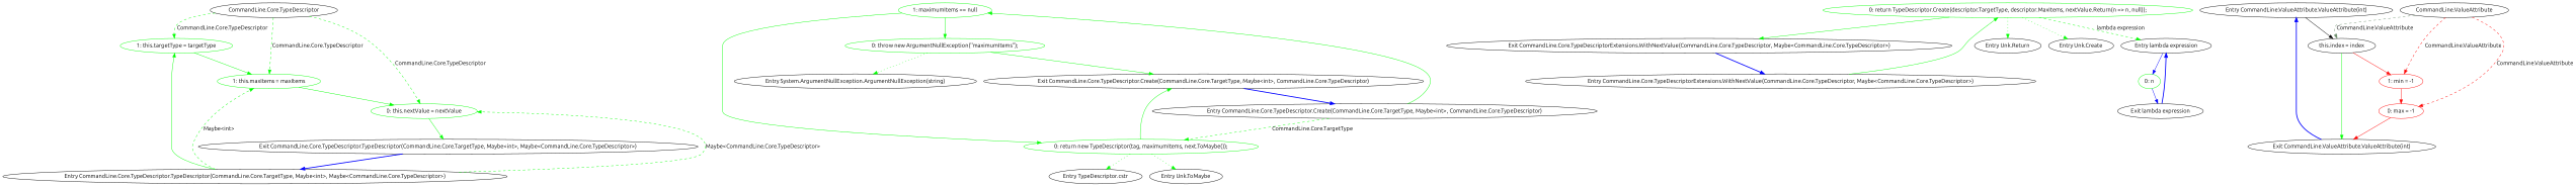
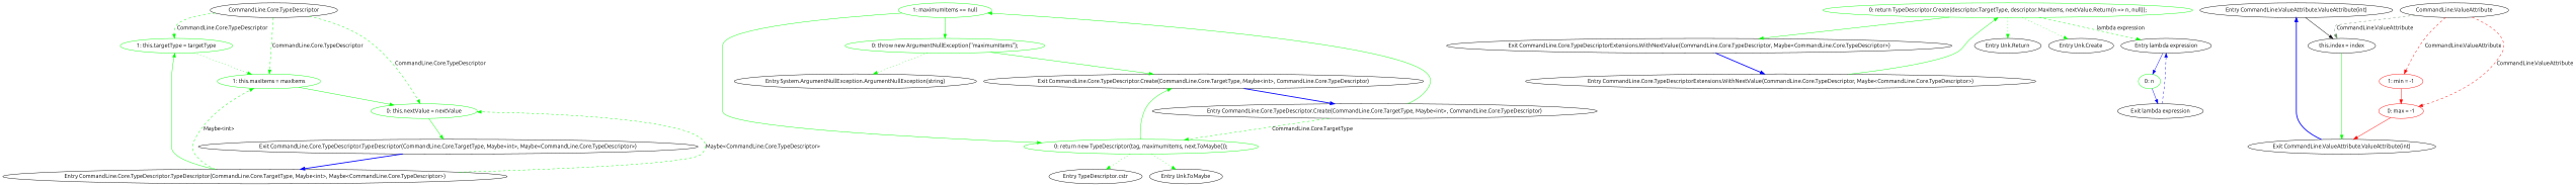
  digraph {
    fontname=Ubuntu
    node [cluster="CommandLine.Core.TypeDescriptor.TypeDescriptor(CommandLine.Core.TargetType, Maybe<int>, Maybe<CommandLine.Core.TypeDescriptor>)" fontname=Ubuntu]
    edge [color=green fontname=Ubuntu style=solid]
    n1 [color=green community=0 label="1: this.targetType = targetType" span="15-15"]
    n2 [color=green community=0 label="1: this.maxItems = maxItems" span="16-16"]
    n3 [color=green community=0 label="0: this.nextValue = nextValue" span="17-17"]
    n4 [label="CommandLine.Core.TypeDescriptor" cluster=""]
    n5 [label="Exit CommandLine.Core.TypeDescriptor.TypeDescriptor(CommandLine.Core.TargetType, Maybe<int>, Maybe<CommandLine.Core.TypeDescriptor>)" span="13-13"]
    n6 [label="Entry CommandLine.Core.TypeDescriptor.TypeDescriptor(CommandLine.Core.TargetType, Maybe<int>, Maybe<CommandLine.Core.TypeDescriptor>)" span="13-13"]
    n7 [cluster="CommandLine.Core.TypeDescriptor.Create(CommandLine.Core.TargetType, Maybe<int>, CommandLine.Core.TypeDescriptor)" color=green community=0 label="1: maximumItems == null" span="37-37"]
    n8 [cluster="CommandLine.Core.TypeDescriptor.Create(CommandLine.Core.TargetType, Maybe<int>, CommandLine.Core.TypeDescriptor)" color=green community=0 label="0: throw new ArgumentNullException(''maximumItems'');" span="37-37"]
    n9 [cluster="CommandLine.Core.TypeDescriptor.Create(CommandLine.Core.TargetType, Maybe<int>, CommandLine.Core.TypeDescriptor)" color=green community=0 label="0: return new TypeDescriptor(tag, maximumItems, next.ToMaybe());" span="39-39"]
    n10 [cluster="CommandLine.Core.TypeDescriptor.Create(CommandLine.Core.TargetType, Maybe<int>, CommandLine.Core.TypeDescriptor)" label="Exit CommandLine.Core.TypeDescriptor.Create(CommandLine.Core.TargetType, Maybe<int>, CommandLine.Core.TypeDescriptor)" span="35-35"]
    n11 [cluster="System.ArgumentNullException.ArgumentNullException(string)" label="Entry System.ArgumentNullException.ArgumentNullException(string)" span="0-0"]
    n12 [cluster="TypeDescriptor.cstr" label="Entry TypeDescriptor.cstr"]
    n13 [cluster="Unk.ToMaybe" label="Entry Unk.ToMaybe"]
    n14 [cluster="CommandLine.Core.TypeDescriptor.Create(CommandLine.Core.TargetType, Maybe<int>, CommandLine.Core.TypeDescriptor)" label="Entry CommandLine.Core.TypeDescriptor.Create(CommandLine.Core.TargetType, Maybe<int>, CommandLine.Core.TypeDescriptor)" span="35-35"]
    n15 [cluster="CommandLine.Core.TypeDescriptorExtensions.WithNextValue(CommandLine.Core.TypeDescriptor, Maybe<CommandLine.Core.TypeDescriptor>)" color=green community=0 label="0: return TypeDescriptor.Create(descriptor.TargetType, descriptor.MaxItems, nextValue.Return(n => n, null));" span="47-47"]
    n16 [cluster="CommandLine.Core.TypeDescriptorExtensions.WithNextValue(CommandLine.Core.TypeDescriptor, Maybe<CommandLine.Core.TypeDescriptor>)" label="Exit CommandLine.Core.TypeDescriptorExtensions.WithNextValue(CommandLine.Core.TypeDescriptor, Maybe<CommandLine.Core.TypeDescriptor>)" span="45-45"]
    n17 [cluster="Unk.Return" label="Entry Unk.Return"]
    n18 [cluster="Unk.Create" label="Entry Unk.Create"]
    n19 [cluster="lambda expression" label="Entry lambda expression" span="47-47"]
    n20 [cluster="CommandLine.Core.TypeDescriptorExtensions.WithNextValue(CommandLine.Core.TypeDescriptor, Maybe<CommandLine.Core.TypeDescriptor>)" label="Entry CommandLine.Core.TypeDescriptorExtensions.WithNextValue(CommandLine.Core.TypeDescriptor, Maybe<CommandLine.Core.TypeDescriptor>)" span="45-45"]
    n21 [cluster="lambda expression" color=green community=0 label="0: n" span="47-47"]
    n22 [cluster="lambda expression" label="Exit lambda expression" span="47-47"]
    n23 [cluster="CommandLine.ValueAttribute.ValueAttribute(int)" file="ValueAttribute.cs" label="Entry CommandLine.ValueAttribute.ValueAttribute(int)" span="20-20"]
    n24 [cluster="CommandLine.ValueAttribute.ValueAttribute(int)" file="ValueAttribute.cs" label="this.index = index" span="22-22"]
    n25 [cluster="CommandLine.ValueAttribute.ValueAttribute(int)" color=red community=0 file="ValueAttribute.cs" label="1: min = -1" span="23-23"]
    n26 [cluster="CommandLine.ValueAttribute.ValueAttribute(int)" file="ValueAttribute.cs" label="Exit CommandLine.ValueAttribute.ValueAttribute(int)" span="20-20"]
    n27 [cluster="CommandLine.ValueAttribute.ValueAttribute(int)" color=red community=0 file="ValueAttribute.cs" label="0: max = -1" span="24-24"]
    n28 [file="ValueAttribute.cs" label="CommandLine.ValueAttribute" cluster=""]
-   n1 -> n2
+   n1 -> n2 [style=dotted]
    n2 -> n3
    n3 -> n5
    n4 -> n1 [label="CommandLine.Core.TypeDescriptor" style=dashed]
    n4 -> n2 [label="CommandLine.Core.TypeDescriptor" style=dashed]
    n4 -> n3 [label="CommandLine.Core.TypeDescriptor" style=dashed]
    n5 -> n6 [color=blue style=bold]
    n6 -> n1
    n6 -> n2 [label="Maybe<int>" style=dashed]
    n6 -> n3 [label="Maybe<CommandLine.Core.TypeDescriptor>" style=dashed]
    n7 -> n8
    n7 -> n9
    n8 -> n10
    n8 -> n11 [style=dotted]
    n9 -> n10
    n9 -> n12 [style=dotted]
    n9 -> n13 [style=dotted]
    n10 -> n14 [color=blue style=bold]
    n14 -> n7
    n14 -> n9 [label="CommandLine.Core.TargetType" style=dashed]
    n15 -> n16
    n15 -> n17 [style=dotted]
    n15 -> n18 [style=dotted]
    n15 -> n19 [label="lambda expression" style=dashed]
    n16 -> n20 [color=blue style=bold]
    n19 -> n21 [color=blue]
    n20 -> n15
    n21 -> n22 [color=blue]
-   n22 -> n19 [color=blue style=bold]
+   n22 -> n19 [color=blue style=dashed]
    n23 -> n24 [color=""]
-   n24 -> n25 [color=red]
    n24 -> n26
    n25 -> n27 [color=red]
    n26 -> n23 [color=blue style=bold]
    n27 -> n26 [color=red]
    n28 -> n24 [color=darkseagreen4 label="CommandLine.ValueAttribute" style=dashed]
    n28 -> n25 [color=red label="CommandLine.ValueAttribute" style=dashed]
    n28 -> n27 [color=red label="CommandLine.ValueAttribute" style=dashed]
  }
